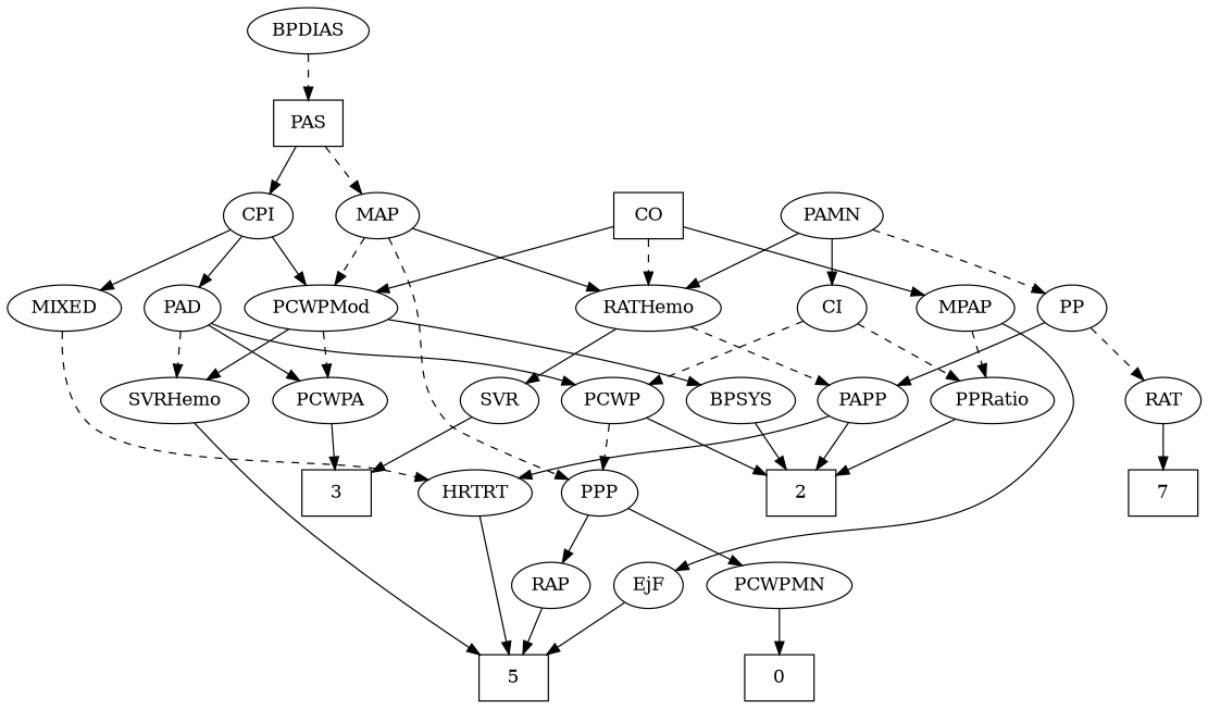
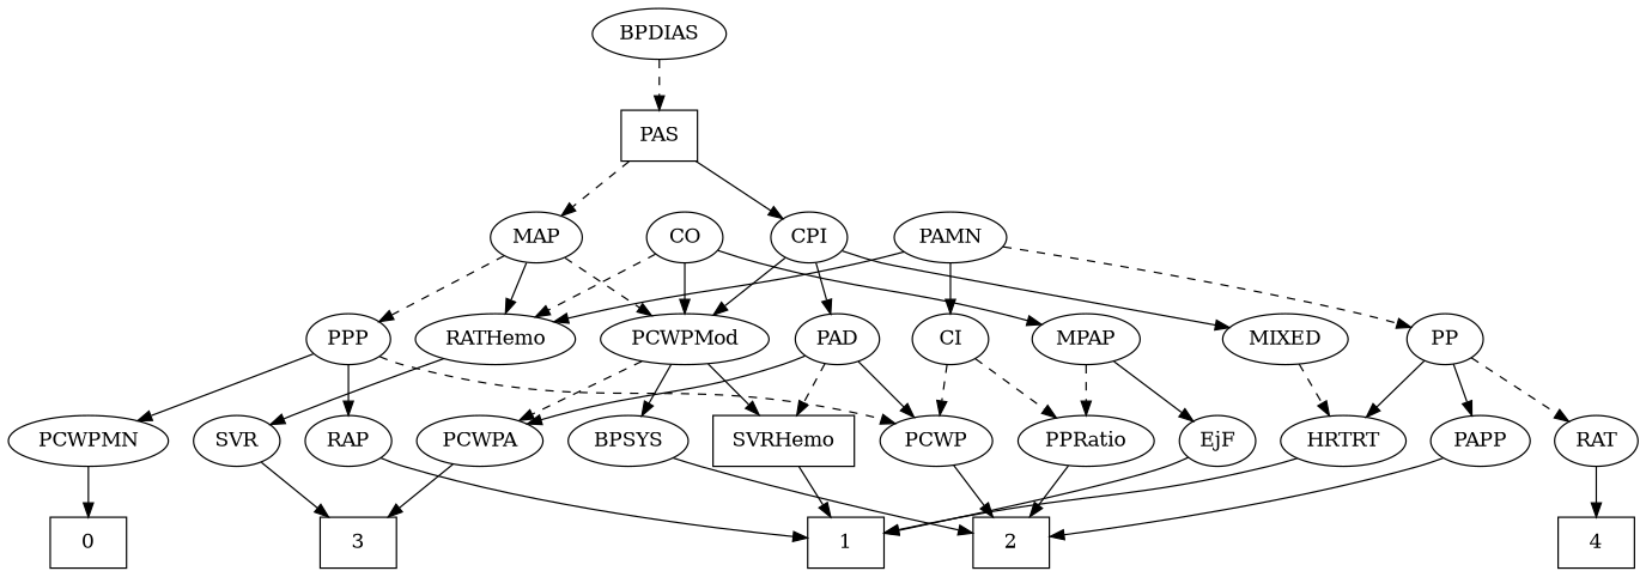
  strict digraph {
    edge [style=solid]
-   1 [height=0.5 shape=box width=0.75 label=5]
+   1 [height=0.5 shape=box width=0.75]
    2 [height=0.5 shape=box width=0.75]
    3 [height=0.5 shape=box width=0.75]
-   4 [height=0.5 shape=box width=0.75 label=7]
+   4 [height=0.5 shape=box width=0.75]
    n5 [height=0.5 label=0 shape=box width=0.75]
-   CO [height=0.5 width=0.75 shape=box]
+   CO [height=0.5 width=0.75]
    MPAP [height=0.5 width=0.97491]
    RATHemo [height=0.5 width=1.3721]
    PCWPMod [height=0.5 width=1.4443]
    PAMN [height=0.5 width=1.011]
    PP [height=0.5 width=0.75]
    CI [height=0.5 width=0.75]
    EjF [height=0.5 width=0.75]
    PPRatio [height=0.5 width=1.1013]
    SVR [height=0.5 width=0.77632]
    PAPP [height=0.5 width=0.88464]
    BPSYS [height=0.5 width=1.0471]
    PCWPA [height=0.5 width=1.1555]
-   SVRHemo [height=0.5 width=1.3902]
+   SVRHemo [height=0.5 width=1.3902 shape=box]
    HRTRT [height=0.5 width=1.1013]
    RAT [height=0.5 width=0.75827]
    PCWP [height=0.5 width=0.97491]
    RAP [height=0.5 width=0.77632]
    MIXED [height=0.5 width=1.1193]
    PAD [height=0.5 width=0.79437]
    PAS [height=0.5 shape=box width=0.75]
    CPI [height=0.5 width=0.75]
    MAP [height=0.5 width=0.84854]
    PPP [height=0.5 width=0.75]
    PCWPMN [height=0.5 width=1.3902]
    BPDIAS [height=0.5 width=1.1735]
    CO -> MPAP
    CO -> RATHemo [style=dashed]
    CO -> PCWPMod
    MPAP -> EjF
    MPAP -> PPRatio [style=dashed]
    RATHemo -> SVR
-   RATHemo -> PAPP [style=dashed]
    PCWPMod -> BPSYS
    PCWPMod -> PCWPA [style=dashed]
    PCWPMod -> SVRHemo
    PAMN -> RATHemo
    PAMN -> PP [style=dashed]
    PAMN -> CI
    PP -> PAPP
-   PAPP -> HRTRT
+   PP -> HRTRT
    PP -> RAT [style=dashed]
    CI -> PPRatio [style=dashed]
    CI -> PCWP [style=dashed]
    EjF -> 1
    PPRatio -> 2
    SVR -> 3
    PAPP -> 2
    BPSYS -> 2
    PCWPA -> 3
    SVRHemo -> 1
    HRTRT -> 1
    RAT -> 4
    PCWP -> 2
    RAP -> 1
    MIXED -> HRTRT [style=dashed]
    PAD -> PCWPA
    PAD -> SVRHemo [style=dashed]
    PAD -> PCWP
    PAS -> CPI
    PAS -> MAP [style=dashed]
    CPI -> PCWPMod
    CPI -> MIXED
    CPI -> PAD
    MAP -> RATHemo
    MAP -> PCWPMod [style=dashed]
    MAP -> PPP [style=dashed]
-   PCWP -> PPP [style=dashed]
+   PPP -> PCWP [style=dashed]
    PPP -> RAP
    PPP -> PCWPMN
    PCWPMN -> n5
    BPDIAS -> PAS [style=dashed]
  }
